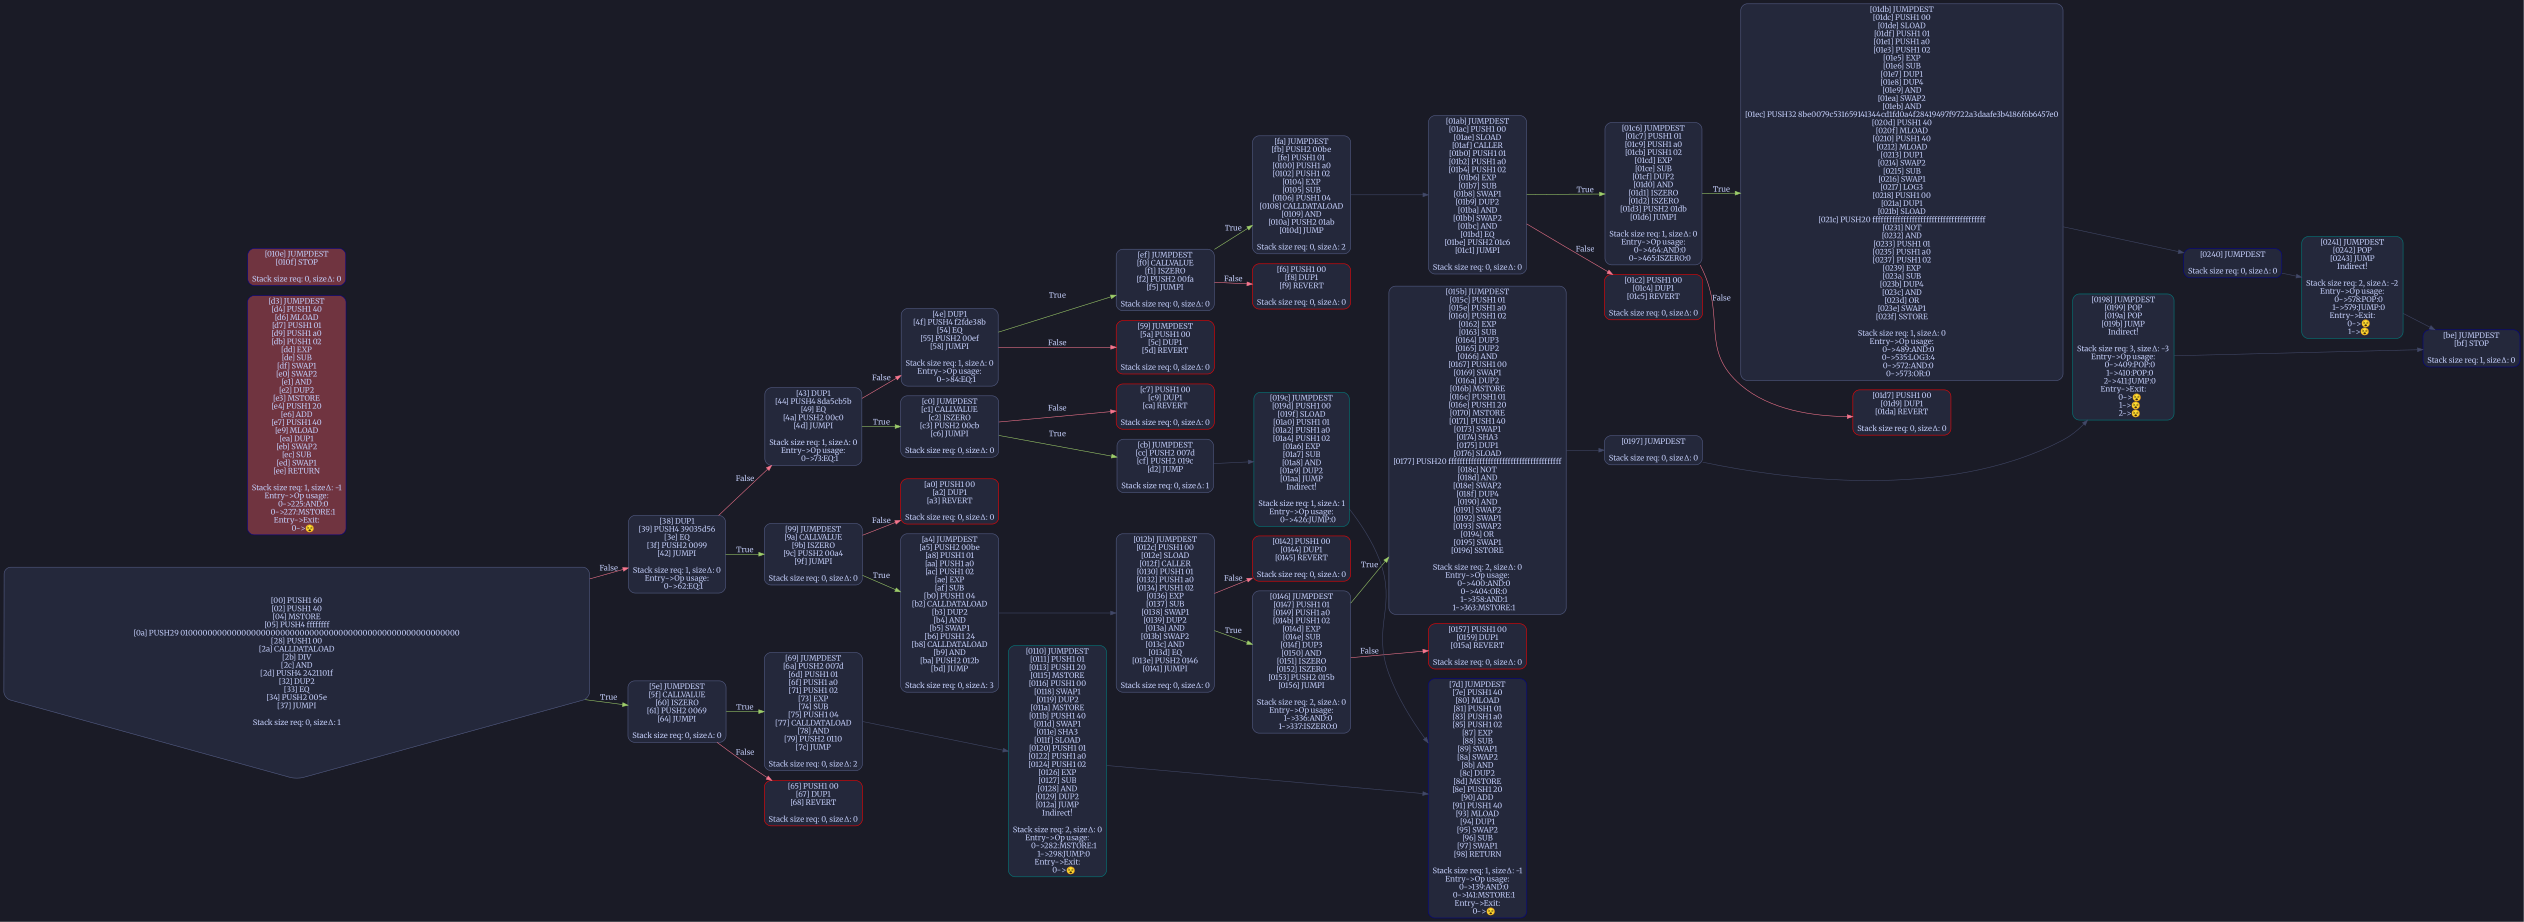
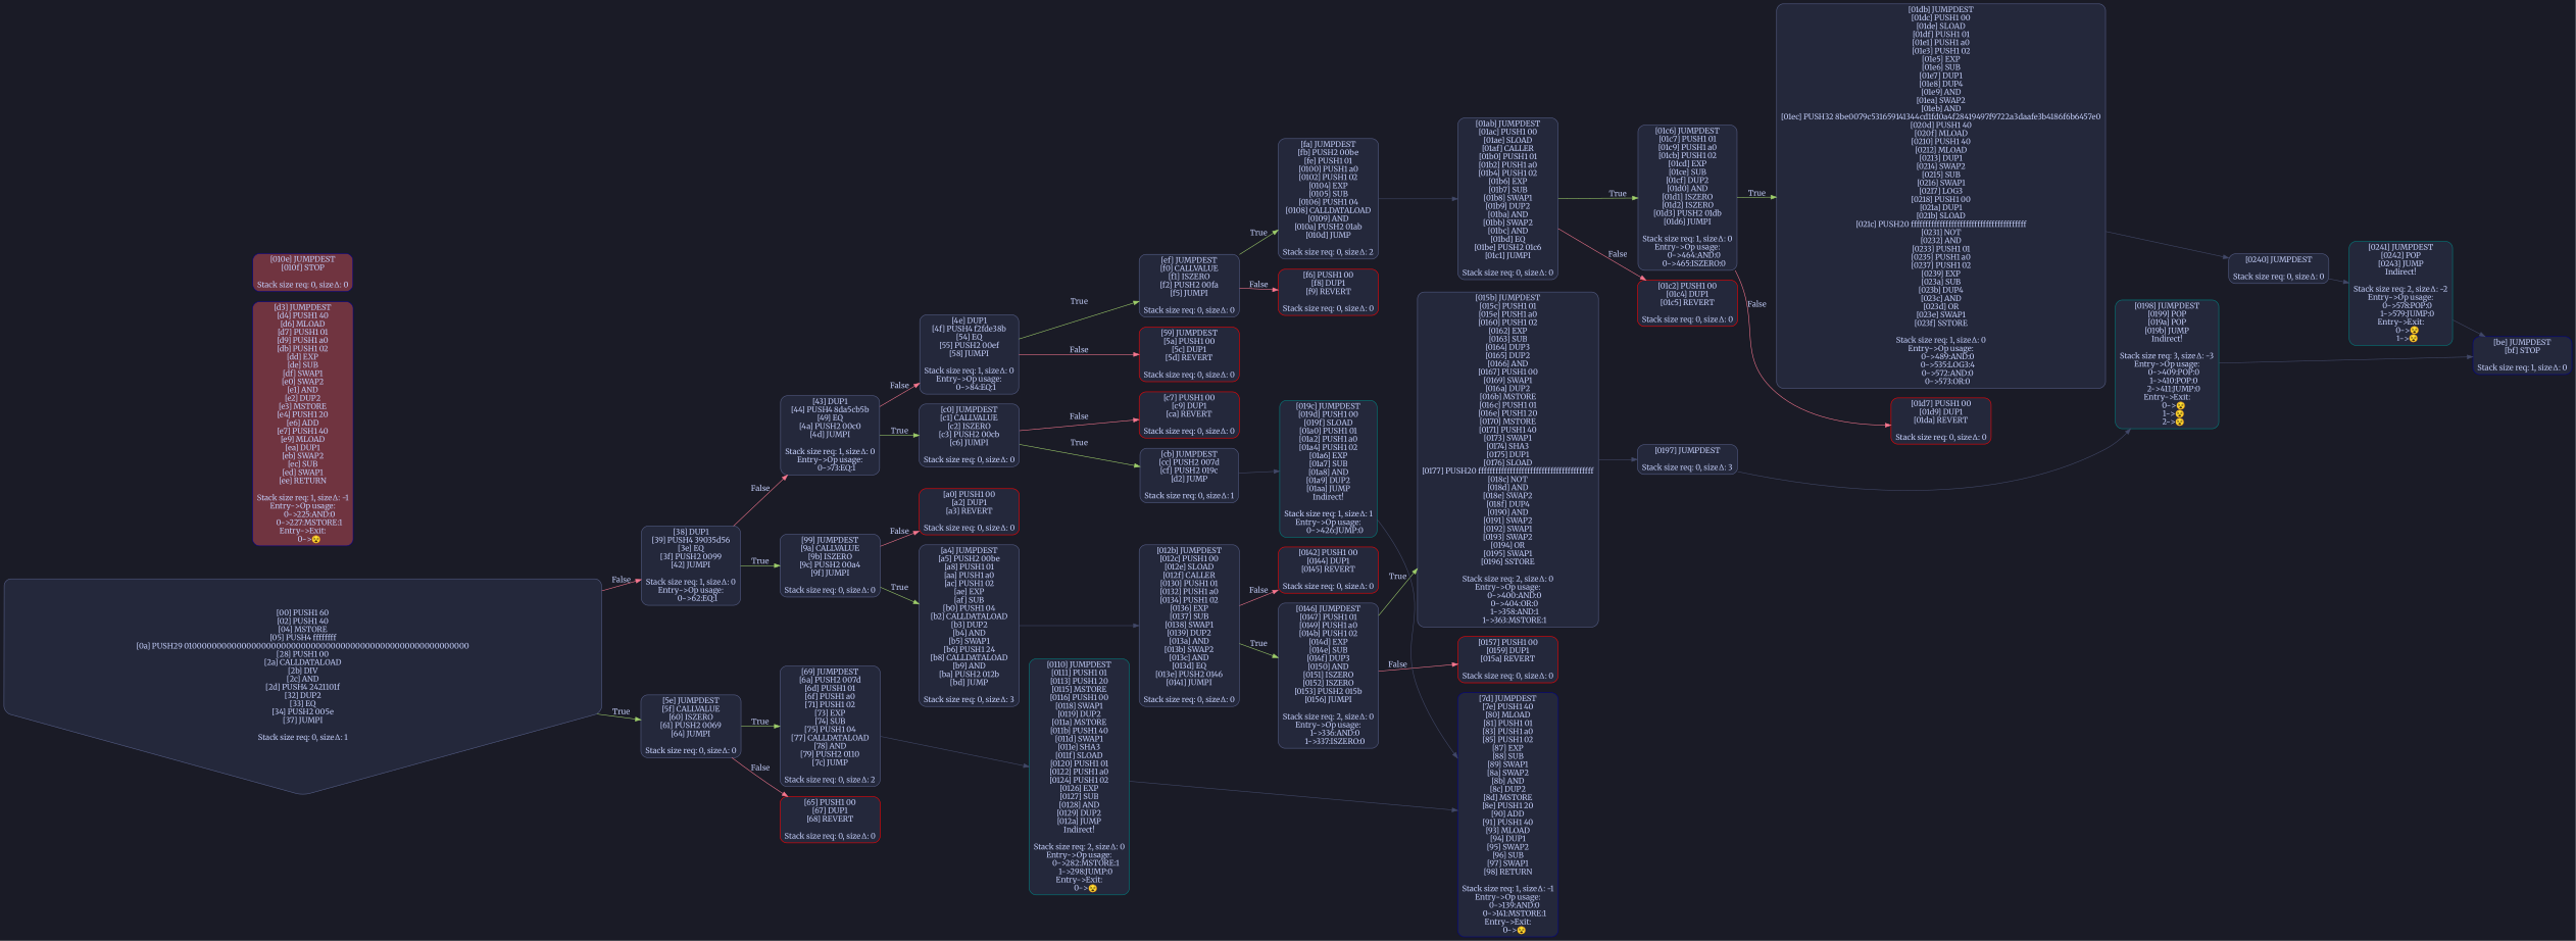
  digraph {
    bgcolor="#1a1b26"
    fontname=Merriweather
    rankdir=LR
    node [color="#565f89" fillcolor="#24283b" fontcolor="#c0caf5" fontname=Merriweather shape=box style="filled, rounded"]
    edge [color="#f7768e" fontcolor="#c0caf5" fontname=Merriweather]
    n1 [label="[00] PUSH1 60\n[02] PUSH1 40\n[04] MSTORE\n[05] PUSH4 ffffffff\n[0a] PUSH29 0100000000000000000000000000000000000000000000000000000000\n[28] PUSH1 00\n[2a] CALLDATALOAD\n[2b] DIV\n[2c] AND\n[2d] PUSH4 2421101f\n[32] DUP2\n[33] EQ\n[34] PUSH2 005e\n[37] JUMPI\n\nStack size req: 0, sizeΔ: 1\n" shape=invhouse]
    n2 [label="[38] DUP1\n[39] PUSH4 39035d56\n[3e] EQ\n[3f] PUSH2 0099\n[42] JUMPI\n\nStack size req: 1, sizeΔ: 0\nEntry->Op usage:\n	0->62:EQ:1\n"]
    n3 [label="[5e] JUMPDEST\n[5f] CALLVALUE\n[60] ISZERO\n[61] PUSH2 0069\n[64] JUMPI\n\nStack size req: 0, sizeΔ: 0\n"]
    n4 [label="[43] DUP1\n[44] PUSH4 8da5cb5b\n[49] EQ\n[4a] PUSH2 00c0\n[4d] JUMPI\n\nStack size req: 1, sizeΔ: 0\nEntry->Op usage:\n	0->73:EQ:1\n"]
    n5 [label="[99] JUMPDEST\n[9a] CALLVALUE\n[9b] ISZERO\n[9c] PUSH2 00a4\n[9f] JUMPI\n\nStack size req: 0, sizeΔ: 0\n"]
    n6 [color=red label="[65] PUSH1 00\n[67] DUP1\n[68] REVERT\n\nStack size req: 0, sizeΔ: 0\n"]
    n7 [label="[69] JUMPDEST\n[6a] PUSH2 007d\n[6d] PUSH1 01\n[6f] PUSH1 a0\n[71] PUSH1 02\n[73] EXP\n[74] SUB\n[75] PUSH1 04\n[77] CALLDATALOAD\n[78] AND\n[79] PUSH2 0110\n[7c] JUMP\n\nStack size req: 0, sizeΔ: 2\n"]
    n8 [label="[4e] DUP1\n[4f] PUSH4 f2fde38b\n[54] EQ\n[55] PUSH2 00ef\n[58] JUMPI\n\nStack size req: 1, sizeΔ: 0\nEntry->Op usage:\n	0->84:EQ:1\n"]
    n9 [label="[c0] JUMPDEST\n[c1] CALLVALUE\n[c2] ISZERO\n[c3] PUSH2 00cb\n[c6] JUMPI\n\nStack size req: 0, sizeΔ: 0\n"]
    n10 [color=red label="[a0] PUSH1 00\n[a2] DUP1\n[a3] REVERT\n\nStack size req: 0, sizeΔ: 0\n"]
    n11 [label="[a4] JUMPDEST\n[a5] PUSH2 00be\n[a8] PUSH1 01\n[aa] PUSH1 a0\n[ac] PUSH1 02\n[ae] EXP\n[af] SUB\n[b0] PUSH1 04\n[b2] CALLDATALOAD\n[b3] DUP2\n[b4] AND\n[b5] SWAP1\n[b6] PUSH1 24\n[b8] CALLDATALOAD\n[b9] AND\n[ba] PUSH2 012b\n[bd] JUMP\n\nStack size req: 0, sizeΔ: 3\n"]
    n12 [color=red label="[59] JUMPDEST\n[5a] PUSH1 00\n[5c] DUP1\n[5d] REVERT\n\nStack size req: 0, sizeΔ: 0\n"]
    n13 [label="[ef] JUMPDEST\n[f0] CALLVALUE\n[f1] ISZERO\n[f2] PUSH2 00fa\n[f5] JUMPI\n\nStack size req: 0, sizeΔ: 0\n"]
    n14 [color=red label="[c7] PUSH1 00\n[c9] DUP1\n[ca] REVERT\n\nStack size req: 0, sizeΔ: 0\n"]
    n15 [label="[cb] JUMPDEST\n[cc] PUSH2 007d\n[cf] PUSH2 019c\n[d2] JUMP\n\nStack size req: 0, sizeΔ: 1\n"]
    n16 [color=red label="[f6] PUSH1 00\n[f8] DUP1\n[f9] REVERT\n\nStack size req: 0, sizeΔ: 0\n"]
    n17 [label="[fa] JUMPDEST\n[fb] PUSH2 00be\n[fe] PUSH1 01\n[0100] PUSH1 a0\n[0102] PUSH1 02\n[0104] EXP\n[0105] SUB\n[0106] PUSH1 04\n[0108] CALLDATALOAD\n[0109] AND\n[010a] PUSH2 01ab\n[010d] JUMP\n\nStack size req: 0, sizeΔ: 2\n"]
    n18 [color=teal label="[0110] JUMPDEST\n[0111] PUSH1 01\n[0113] PUSH1 20\n[0115] MSTORE\n[0116] PUSH1 00\n[0118] SWAP1\n[0119] DUP2\n[011a] MSTORE\n[011b] PUSH1 40\n[011d] SWAP1\n[011e] SHA3\n[011f] SLOAD\n[0120] PUSH1 01\n[0122] PUSH1 a0\n[0124] PUSH1 02\n[0126] EXP\n[0127] SUB\n[0128] AND\n[0129] DUP2\n[012a] JUMP\nIndirect!\n\nStack size req: 2, sizeΔ: 0\nEntry->Op usage:\n	0->282:MSTORE:1\n	1->298:JUMP:0\nEntry->Exit:\n	0->😵\n"]
    n19 [color=darkblue label="[7d] JUMPDEST\n[7e] PUSH1 40\n[80] MLOAD\n[81] PUSH1 01\n[83] PUSH1 a0\n[85] PUSH1 02\n[87] EXP\n[88] SUB\n[89] SWAP1\n[8a] SWAP2\n[8b] AND\n[8c] DUP2\n[8d] MSTORE\n[8e] PUSH1 20\n[90] ADD\n[91] PUSH1 40\n[93] MLOAD\n[94] DUP1\n[95] SWAP2\n[96] SUB\n[97] SWAP1\n[98] RETURN\n\nStack size req: 1, sizeΔ: -1\nEntry->Op usage:\n	0->139:AND:0\n	0->141:MSTORE:1\nEntry->Exit:\n	0->😵\n"]
    n20 [label="[012b] JUMPDEST\n[012c] PUSH1 00\n[012e] SLOAD\n[012f] CALLER\n[0130] PUSH1 01\n[0132] PUSH1 a0\n[0134] PUSH1 02\n[0136] EXP\n[0137] SUB\n[0138] SWAP1\n[0139] DUP2\n[013a] AND\n[013b] SWAP2\n[013c] AND\n[013d] EQ\n[013e] PUSH2 0146\n[0141] JUMPI\n\nStack size req: 0, sizeΔ: 0\n"]
    n21 [color=red label="[0142] PUSH1 00\n[0144] DUP1\n[0145] REVERT\n\nStack size req: 0, sizeΔ: 0\n"]
    n22 [label="[0146] JUMPDEST\n[0147] PUSH1 01\n[0149] PUSH1 a0\n[014b] PUSH1 02\n[014d] EXP\n[014e] SUB\n[014f] DUP3\n[0150] AND\n[0151] ISZERO\n[0152] ISZERO\n[0153] PUSH2 015b\n[0156] JUMPI\n\nStack size req: 2, sizeΔ: 0\nEntry->Op usage:\n	1->336:AND:0\n	1->337:ISZERO:0\n"]
    n23 [color=darkblue label="[be] JUMPDEST\n[bf] STOP\n\nStack size req: 1, sizeΔ: 0\n"]
    n24 [color=teal label="[019c] JUMPDEST\n[019d] PUSH1 00\n[019f] SLOAD\n[01a0] PUSH1 01\n[01a2] PUSH1 a0\n[01a4] PUSH1 02\n[01a6] EXP\n[01a7] SUB\n[01a8] AND\n[01a9] DUP2\n[01aa] JUMP\nIndirect!\n\nStack size req: 1, sizeΔ: 1\nEntry->Op usage:\n	0->426:JUMP:0\n"]
    n25 [color=darkblue fillcolor="#703440" label="[d3] JUMPDEST\n[d4] PUSH1 40\n[d6] MLOAD\n[d7] PUSH1 01\n[d9] PUSH1 a0\n[db] PUSH1 02\n[dd] EXP\n[de] SUB\n[df] SWAP1\n[e0] SWAP2\n[e1] AND\n[e2] DUP2\n[e3] MSTORE\n[e4] PUSH1 20\n[e6] ADD\n[e7] PUSH1 40\n[e9] MLOAD\n[ea] DUP1\n[eb] SWAP2\n[ec] SUB\n[ed] SWAP1\n[ee] RETURN\n\nStack size req: 1, sizeΔ: -1\nEntry->Op usage:\n	0->225:AND:0\n	0->227:MSTORE:1\nEntry->Exit:\n	0->😵\n"]
    n26 [label="[01ab] JUMPDEST\n[01ac] PUSH1 00\n[01ae] SLOAD\n[01af] CALLER\n[01b0] PUSH1 01\n[01b2] PUSH1 a0\n[01b4] PUSH1 02\n[01b6] EXP\n[01b7] SUB\n[01b8] SWAP1\n[01b9] DUP2\n[01ba] AND\n[01bb] SWAP2\n[01bc] AND\n[01bd] EQ\n[01be] PUSH2 01c6\n[01c1] JUMPI\n\nStack size req: 0, sizeΔ: 0\n"]
    n27 [color=red label="[01c2] PUSH1 00\n[01c4] DUP1\n[01c5] REVERT\n\nStack size req: 0, sizeΔ: 0\n"]
    n28 [label="[01c6] JUMPDEST\n[01c7] PUSH1 01\n[01c9] PUSH1 a0\n[01cb] PUSH1 02\n[01cd] EXP\n[01ce] SUB\n[01cf] DUP2\n[01d0] AND\n[01d1] ISZERO\n[01d2] ISZERO\n[01d3] PUSH2 01db\n[01d6] JUMPI\n\nStack size req: 1, sizeΔ: 0\nEntry->Op usage:\n	0->464:AND:0\n	0->465:ISZERO:0\n"]
    n29 [color=darkblue fillcolor="#703440" label="[010e] JUMPDEST\n[010f] STOP\n\nStack size req: 0, sizeΔ: 0\n"]
    n30 [color=red label="[0157] PUSH1 00\n[0159] DUP1\n[015a] REVERT\n\nStack size req: 0, sizeΔ: 0\n"]
    n31 [label="[015b] JUMPDEST\n[015c] PUSH1 01\n[015e] PUSH1 a0\n[0160] PUSH1 02\n[0162] EXP\n[0163] SUB\n[0164] DUP3\n[0165] DUP2\n[0166] AND\n[0167] PUSH1 00\n[0169] SWAP1\n[016a] DUP2\n[016b] MSTORE\n[016c] PUSH1 01\n[016e] PUSH1 20\n[0170] MSTORE\n[0171] PUSH1 40\n[0173] SWAP1\n[0174] SHA3\n[0175] DUP1\n[0176] SLOAD\n[0177] PUSH20 ffffffffffffffffffffffffffffffffffffffff\n[018c] NOT\n[018d] AND\n[018e] SWAP2\n[018f] DUP4\n[0190] AND\n[0191] SWAP2\n[0192] SWAP1\n[0193] SWAP2\n[0194] OR\n[0195] SWAP1\n[0196] SSTORE\n\nStack size req: 2, sizeΔ: 0\nEntry->Op usage:\n	0->400:AND:0\n	0->404:OR:0\n	1->358:AND:1\n	1->363:MSTORE:1\n"]
-   n32 [label="[0197] JUMPDEST\n\nStack size req: 0, sizeΔ: 0\n"]
+   n32 [label="[0197] JUMPDEST\n\nStack size req: 0, sizeΔ: 3\n"]
    n33 [color=teal label="[0198] JUMPDEST\n[0199] POP\n[019a] POP\n[019b] JUMP\nIndirect!\n\nStack size req: 3, sizeΔ: -3\nEntry->Op usage:\n	0->409:POP:0\n	1->410:POP:0\n	2->411:JUMP:0\nEntry->Exit:\n	0->😵\n	1->😵\n	2->😵\n"]
    n34 [color=red label="[01d7] PUSH1 00\n[01d9] DUP1\n[01da] REVERT\n\nStack size req: 0, sizeΔ: 0\n"]
    n35 [label="[01db] JUMPDEST\n[01dc] PUSH1 00\n[01de] SLOAD\n[01df] PUSH1 01\n[01e1] PUSH1 a0\n[01e3] PUSH1 02\n[01e5] EXP\n[01e6] SUB\n[01e7] DUP1\n[01e8] DUP4\n[01e9] AND\n[01ea] SWAP2\n[01eb] AND\n[01ec] PUSH32 8be0079c531659141344cd1fd0a4f28419497f9722a3daafe3b4186f6b6457e0\n[020d] PUSH1 40\n[020f] MLOAD\n[0210] PUSH1 40\n[0212] MLOAD\n[0213] DUP1\n[0214] SWAP2\n[0215] SUB\n[0216] SWAP1\n[0217] LOG3\n[0218] PUSH1 00\n[021a] DUP1\n[021b] SLOAD\n[021c] PUSH20 ffffffffffffffffffffffffffffffffffffffff\n[0231] NOT\n[0232] AND\n[0233] PUSH1 01\n[0235] PUSH1 a0\n[0237] PUSH1 02\n[0239] EXP\n[023a] SUB\n[023b] DUP4\n[023c] AND\n[023d] OR\n[023e] SWAP1\n[023f] SSTORE\n\nStack size req: 1, sizeΔ: 0\nEntry->Op usage:\n	0->489:AND:0\n	0->535:LOG3:4\n	0->572:AND:0\n	0->573:OR:0\n"]
-   n36 [color=darkblue label="[0240] JUMPDEST\n\nStack size req: 0, sizeΔ: 0\n"]
+   n36 [label="[0240] JUMPDEST\n\nStack size req: 0, sizeΔ: 0\n"]
    n37 [color=teal label="[0241] JUMPDEST\n[0242] POP\n[0243] JUMP\nIndirect!\n\nStack size req: 2, sizeΔ: -2\nEntry->Op usage:\n	0->578:POP:0\n	1->579:JUMP:0\nEntry->Exit:\n	0->😵\n	1->😵\n"]
    n1 -> n2 [label=False]
    n1 -> n3 [color="#9ece6a" label=True]
    n2 -> n4 [label=False]
    n2 -> n5 [color="#9ece6a" label=True]
    n3 -> n6 [label=False]
    n3 -> n7 [color="#9ece6a" label=True]
    n4 -> n8 [label=False]
    n4 -> n9 [color="#9ece6a" label=True]
    n5 -> n10 [label=False]
    n5 -> n11 [color="#9ece6a" label=True]
    n7 -> n18 [color="#414868"]
    n8 -> n12 [label=False]
    n8 -> n13 [color="#9ece6a" label=True]
    n9 -> n14 [label=False]
    n9 -> n15 [color="#9ece6a" label=True]
    n11 -> n20 [color="#414868"]
    n13 -> n16 [label=False]
    n13 -> n17 [color="#9ece6a" label=True]
    n15 -> n24 [color="#414868"]
    n17 -> n26 [color="#414868"]
    n18 -> n19 [color="#414868"]
    n20 -> n21 [label=False]
    n20 -> n22 [color="#9ece6a" label=True]
    n22 -> n30 [label=False]
    n22 -> n31 [color="#9ece6a" label=True]
    n24 -> n19 [color="#414868"]
    n26 -> n27 [label=False]
    n26 -> n28 [color="#9ece6a" label=True]
    n28 -> n34 [label=False]
    n28 -> n35 [color="#9ece6a" label=True]
    n31 -> n32 [color="#414868"]
    n32 -> n33 [color="#414868"]
    n33 -> n23 [color="#414868"]
    n35 -> n36 [color="#414868"]
    n36 -> n37 [color="#414868"]
    n37 -> n23 [color="#414868"]
  }
